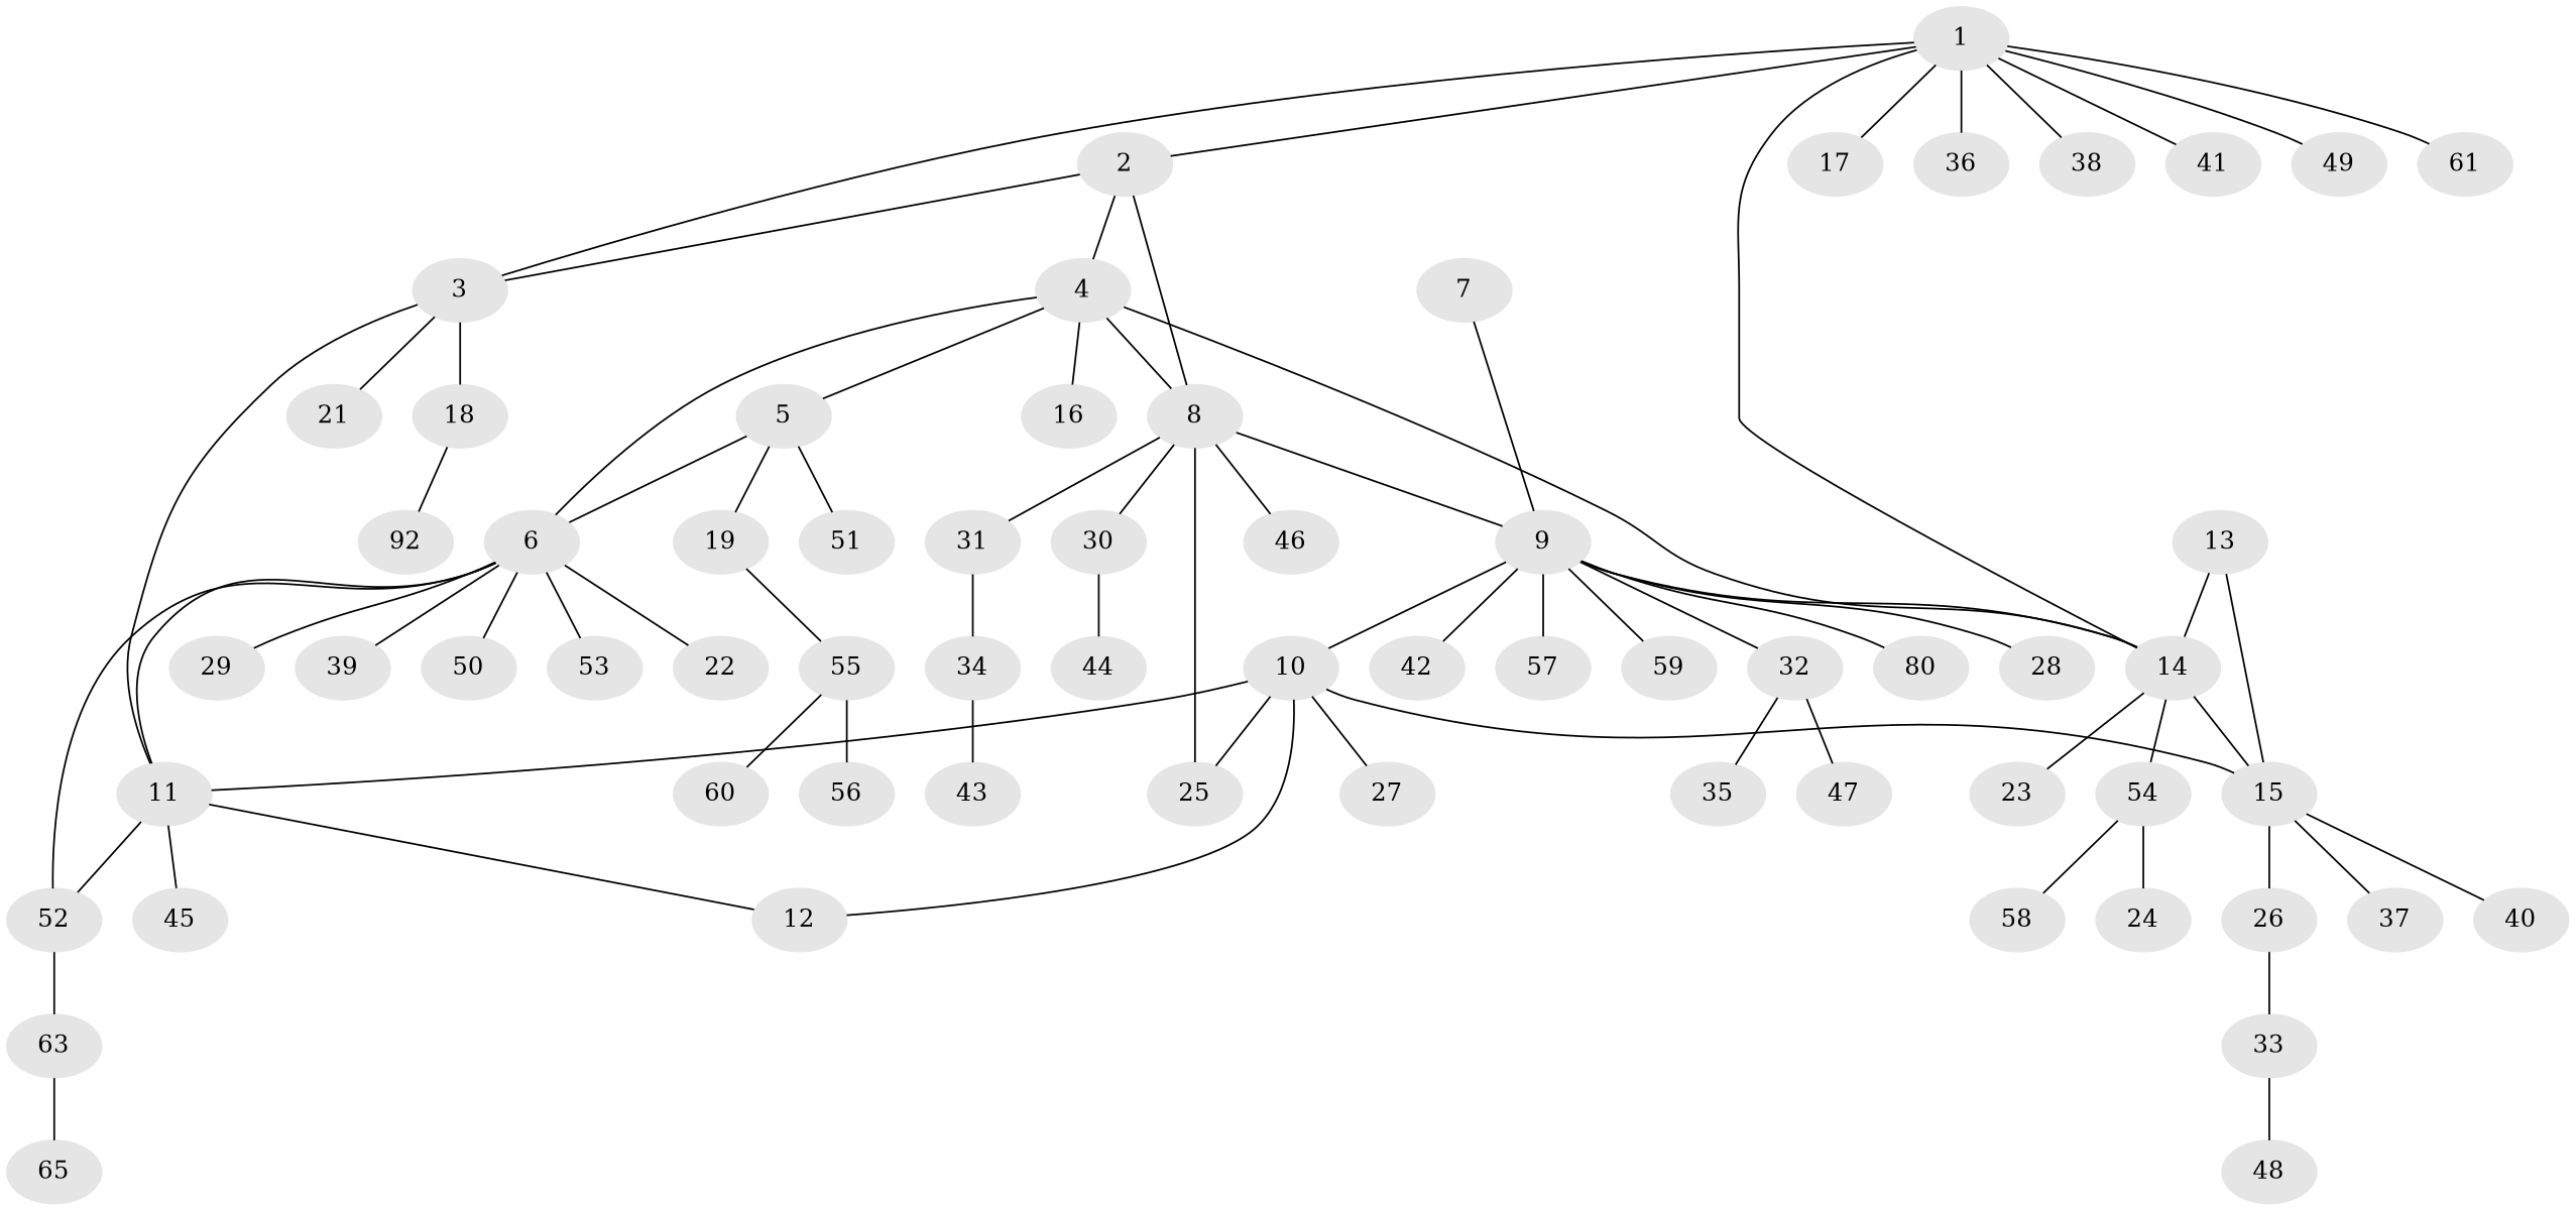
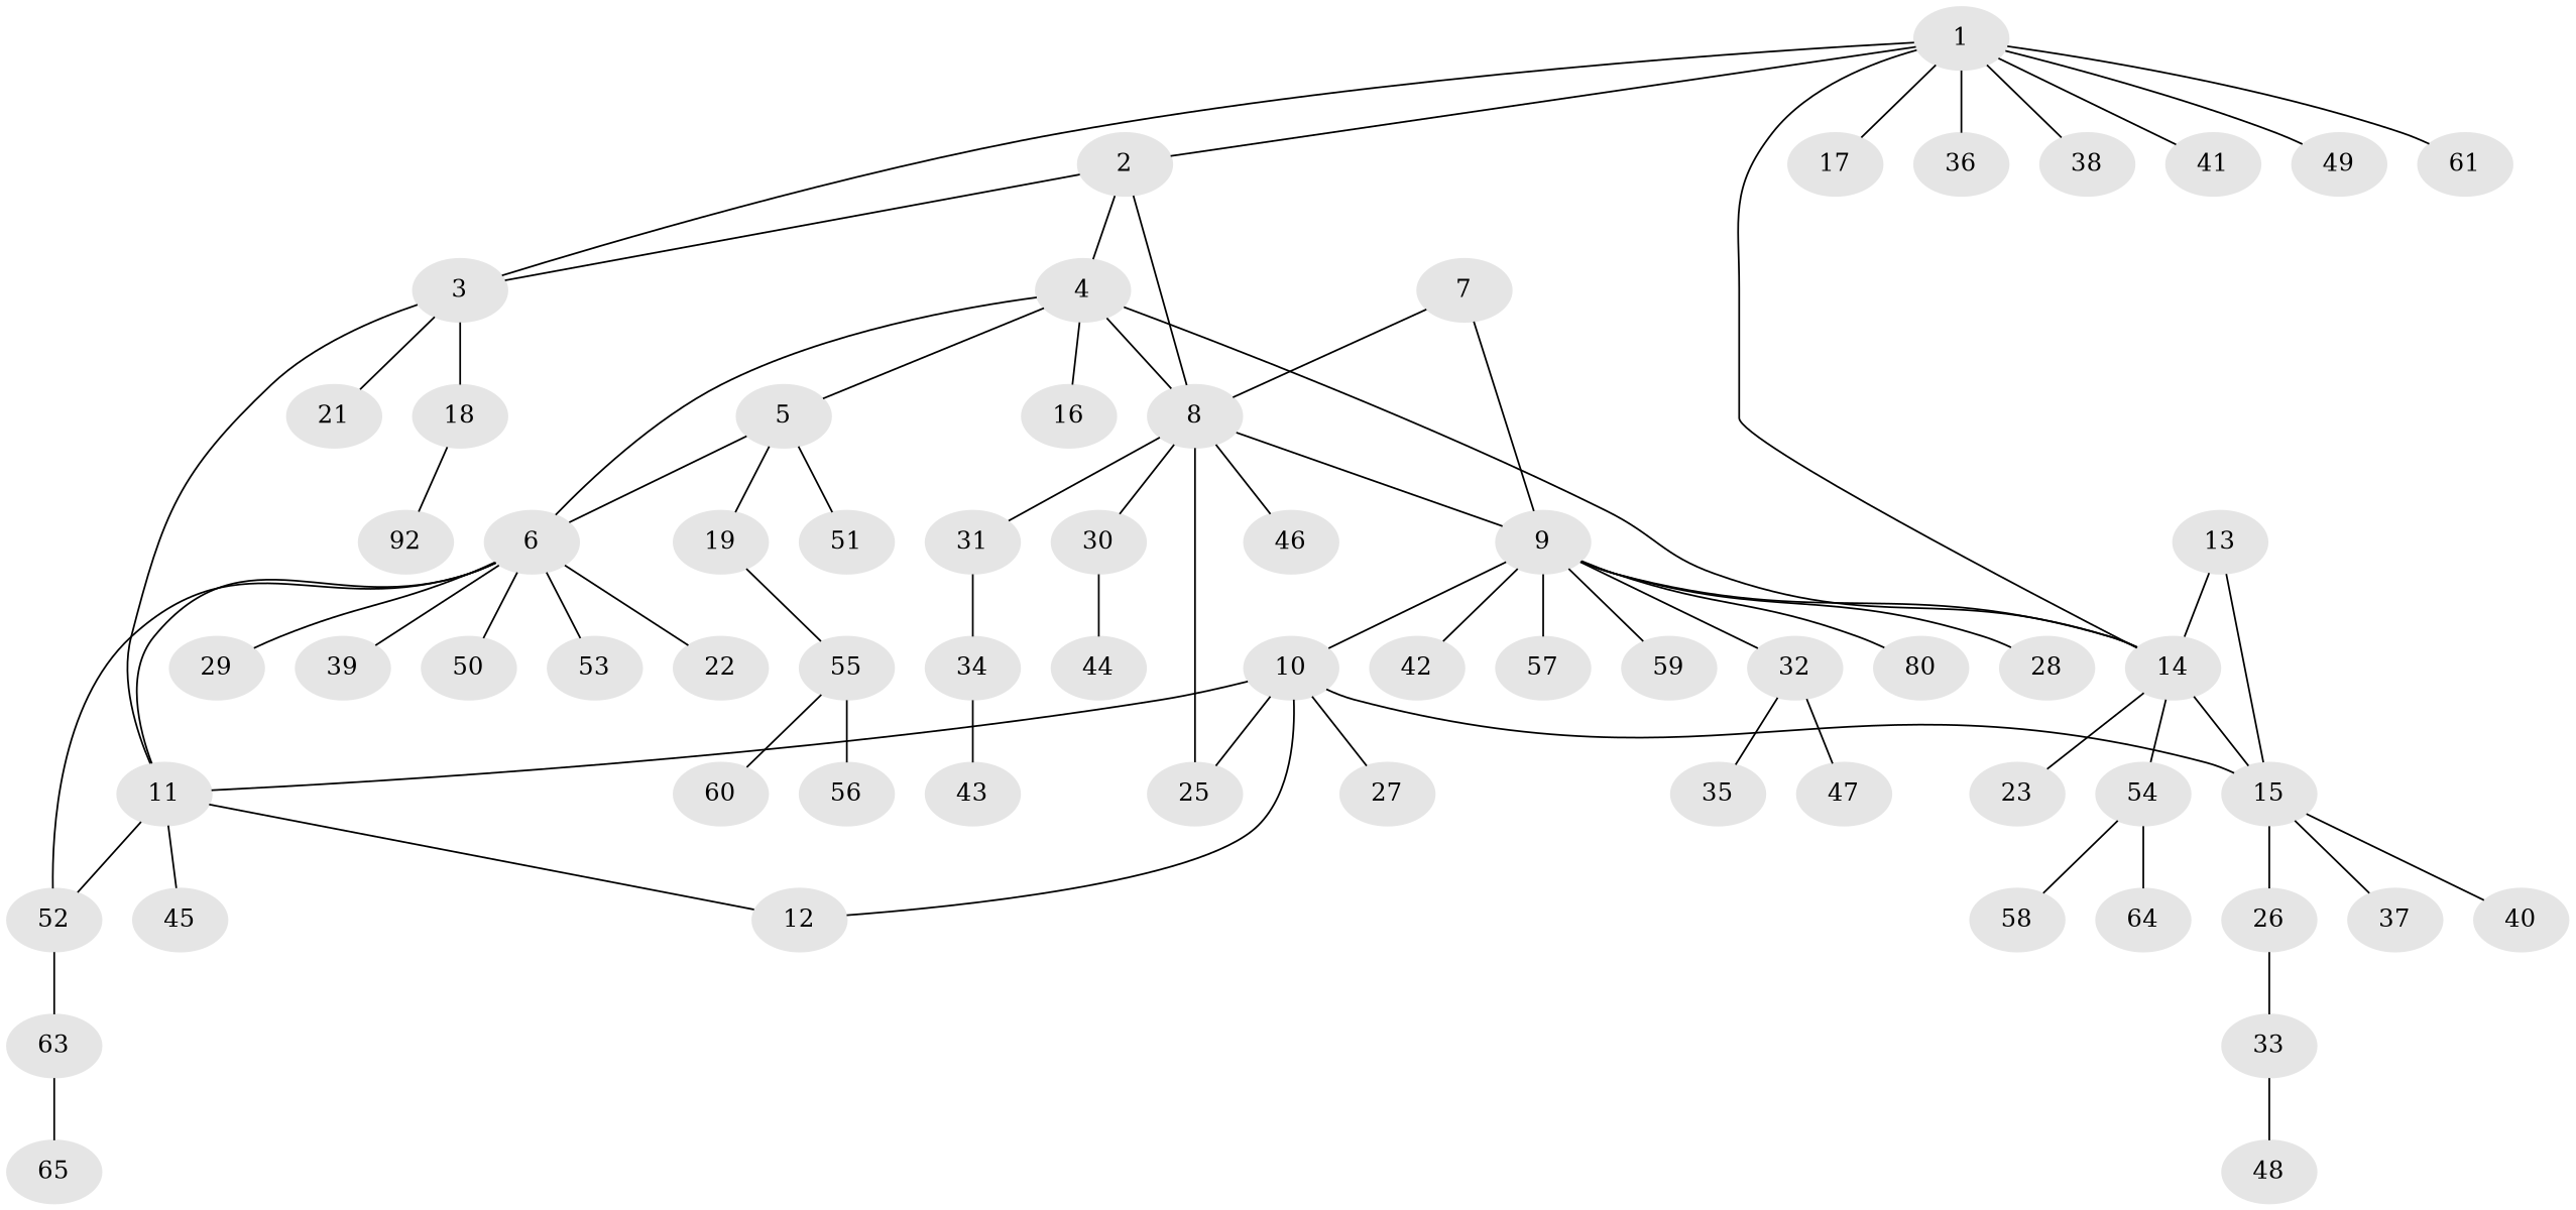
  graph {
    node [color=gray90 style=filled]
    1
    2
    3
    14
    17
    36
    38
    41
    49
    61
    4
    8
    11
    18
    21
    15
    23
    54
    5
    6
    16
    9
    25
    30
    31
    46
    52
    12
    45
    n30 [label=92]
    19
    51
    22
    29
    39
    50
    53
    55
    63
    7
    10
    n42 [label=80]
    28
    32
    42
    57
    59
    44
    34
    27
    35
    47
    43
    26
    37
    40
    13
    58
-   64 [label=24]
+   64
    33
    56
    60
    48
    65
    1 -- 2
    1 -- 3
    1 -- 14
    1 -- 17
    1 -- 36
    1 -- 38
    1 -- 41
    1 -- 49
    1 -- 61
    2 -- 3
    2 -- 4
    2 -- 8
    3 -- 11
    3 -- 18
    3 -- 21
    14 -- 15
    14 -- 23
    14 -- 54
    4 -- 14
    4 -- 8
    4 -- 5
    4 -- 6
    4 -- 16
    8 -- 9
    8 -- 25
    8 -- 30
    8 -- 31
    8 -- 46
    11 -- 52
    11 -- 12
    11 -- 45
    18 -- n30
    15 -- 26
    15 -- 37
    15 -- 40
    54 -- 58
    54 -- 64
    5 -- 6
    5 -- 19
    5 -- 51
    6 -- 11
    6 -- 52
    6 -- 22
    6 -- 29
    6 -- 39
    6 -- 50
    6 -- 53
    9 -- 14
    9 -- 10
    9 -- n42
    9 -- 28
    9 -- 32
    9 -- 42
    9 -- 57
    9 -- 59
    30 -- 44
    31 -- 34
    52 -- 63
    19 -- 55
    55 -- 56
    55 -- 60
    63 -- 65
+   7 -- 8
    7 -- 9
    10 -- 11
    10 -- 15
    10 -- 25
    10 -- 12
    10 -- 27
    32 -- 35
    32 -- 47
    34 -- 43
    26 -- 33
    13 -- 14
    13 -- 15
    33 -- 48
  }
